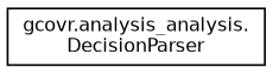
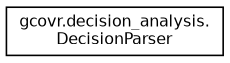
  digraph {
    rankdir=LR
-   n1 [color=black fillcolor=white fontname=Helvetica fontsize=10 height=0.2 label="gcovr.analysis_analysis.\lDecisionParser" shape=record style=filled width=0.4]
+   n1 [color=black fillcolor=white fontname=Helvetica fontsize=10 height=0.2 label="gcovr.decision_analysis.\lDecisionParser" shape=record style=filled width=0.4]
  }
